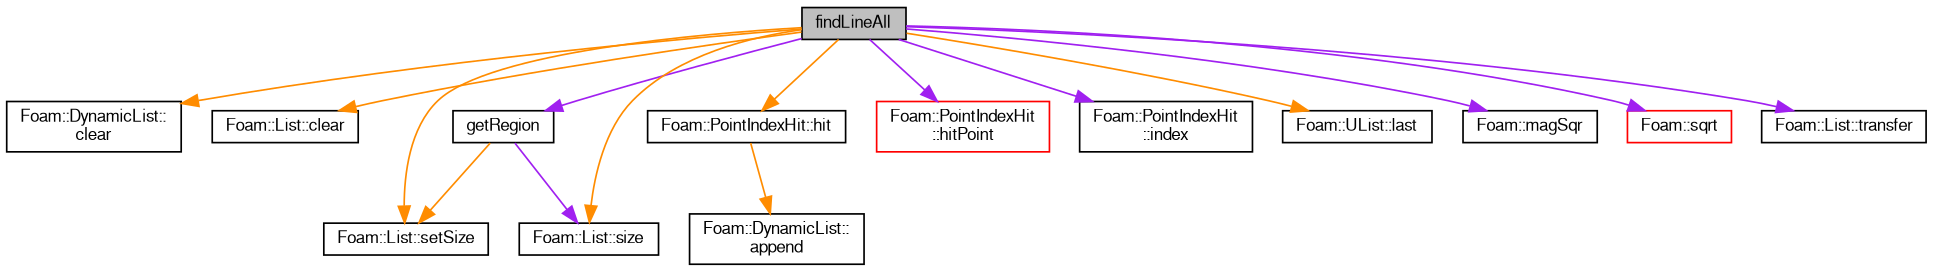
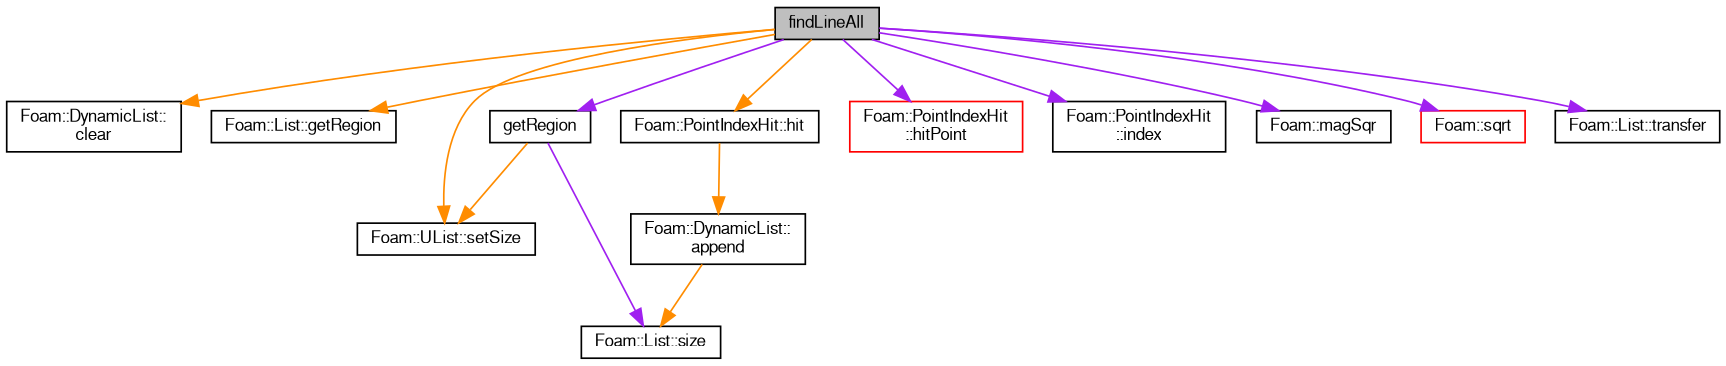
  digraph {
    rankdir=TB
    node [color=black fontname=FreeSans fontsize=10 shape=record]
    edge [color=darkorange fontname=FreeSans fontsize=10 labelfontname=FreeSans labelfontsize=10 style=solid]
    n1 [fillcolor=grey75 fontcolor=black height=0.2 label=findLineAll style=filled width=0.4]
    n2 [height=0.2 label="Foam::DynamicList::\lclear" width=0.4]
-   n3 [height=0.2 label="Foam::List::clear" width=0.4]
+   n3 [height=0.2 label="Foam::List::getRegion" width=0.4]
    n4 [height=0.2 label=getRegion width=0.4]
-   n5 [height=0.2 label="Foam::List::setSize" width=0.4]
+   n5 [height=0.2 label="Foam::UList::setSize" width=0.4]
    n6 [height=0.2 label="Foam::List::size" width=0.4]
    n7 [height=0.2 label="Foam::PointIndexHit::hit" width=0.4]
    n8 [color=red height=0.2 label="Foam::PointIndexHit\l::hitPoint" width=0.4]
    n9 [height=0.2 label="Foam::PointIndexHit\l::index" width=0.4]
-   n10 [height=0.2 label="Foam::UList::last" width=0.4]
    n11 [height=0.2 label="Foam::magSqr" width=0.4]
    n12 [color=red height=0.2 label="Foam::sqrt" width=0.4]
    n13 [height=0.2 label="Foam::List::transfer" width=0.4]
    n14 [height=0.2 label="Foam::DynamicList::\lappend" width=0.4]
    n1 -> n2
    n1 -> n3
    n1 -> n4 [color=purple]
    n1 -> n5
-   n1 -> n6
+   n14 -> n6
    n1 -> n7
    n1 -> n8 [color=purple]
    n1 -> n9 [color=purple]
-   n1 -> n10
    n1 -> n11 [color=purple]
    n1 -> n12 [color=purple]
    n1 -> n13 [color=purple]
    n4 -> n5
    n4 -> n6 [color=purple]
    n7 -> n14
  }
